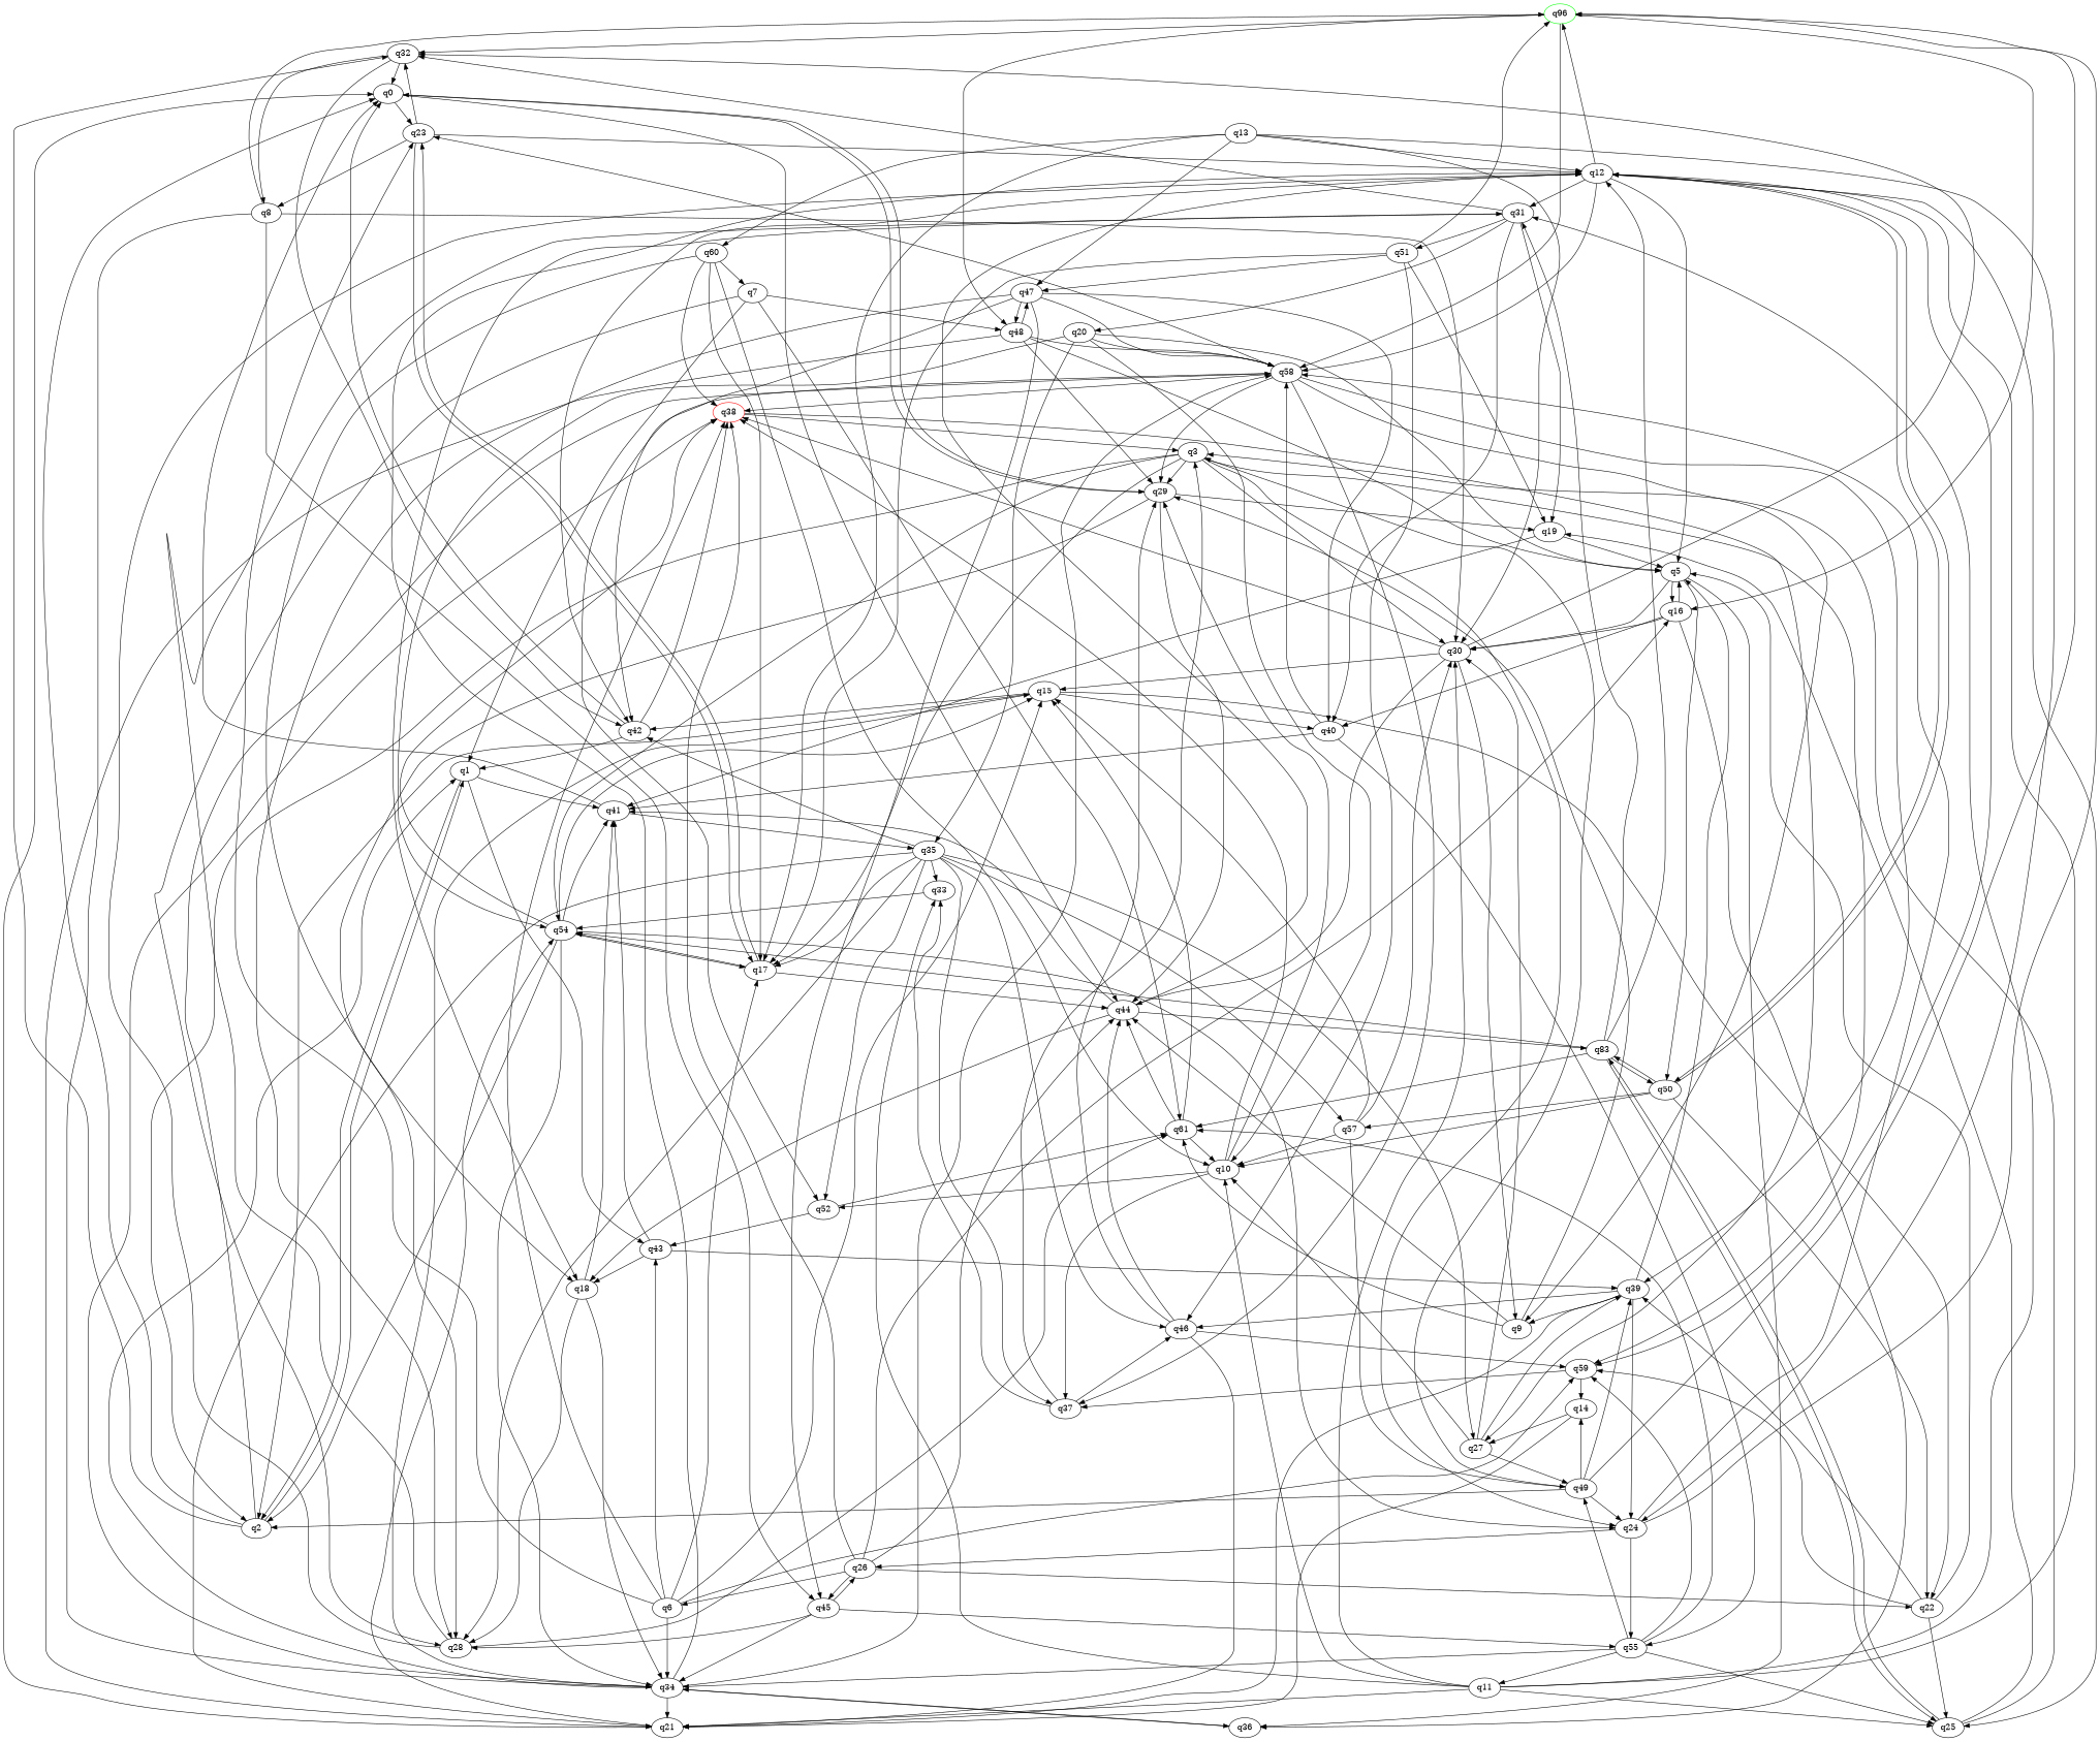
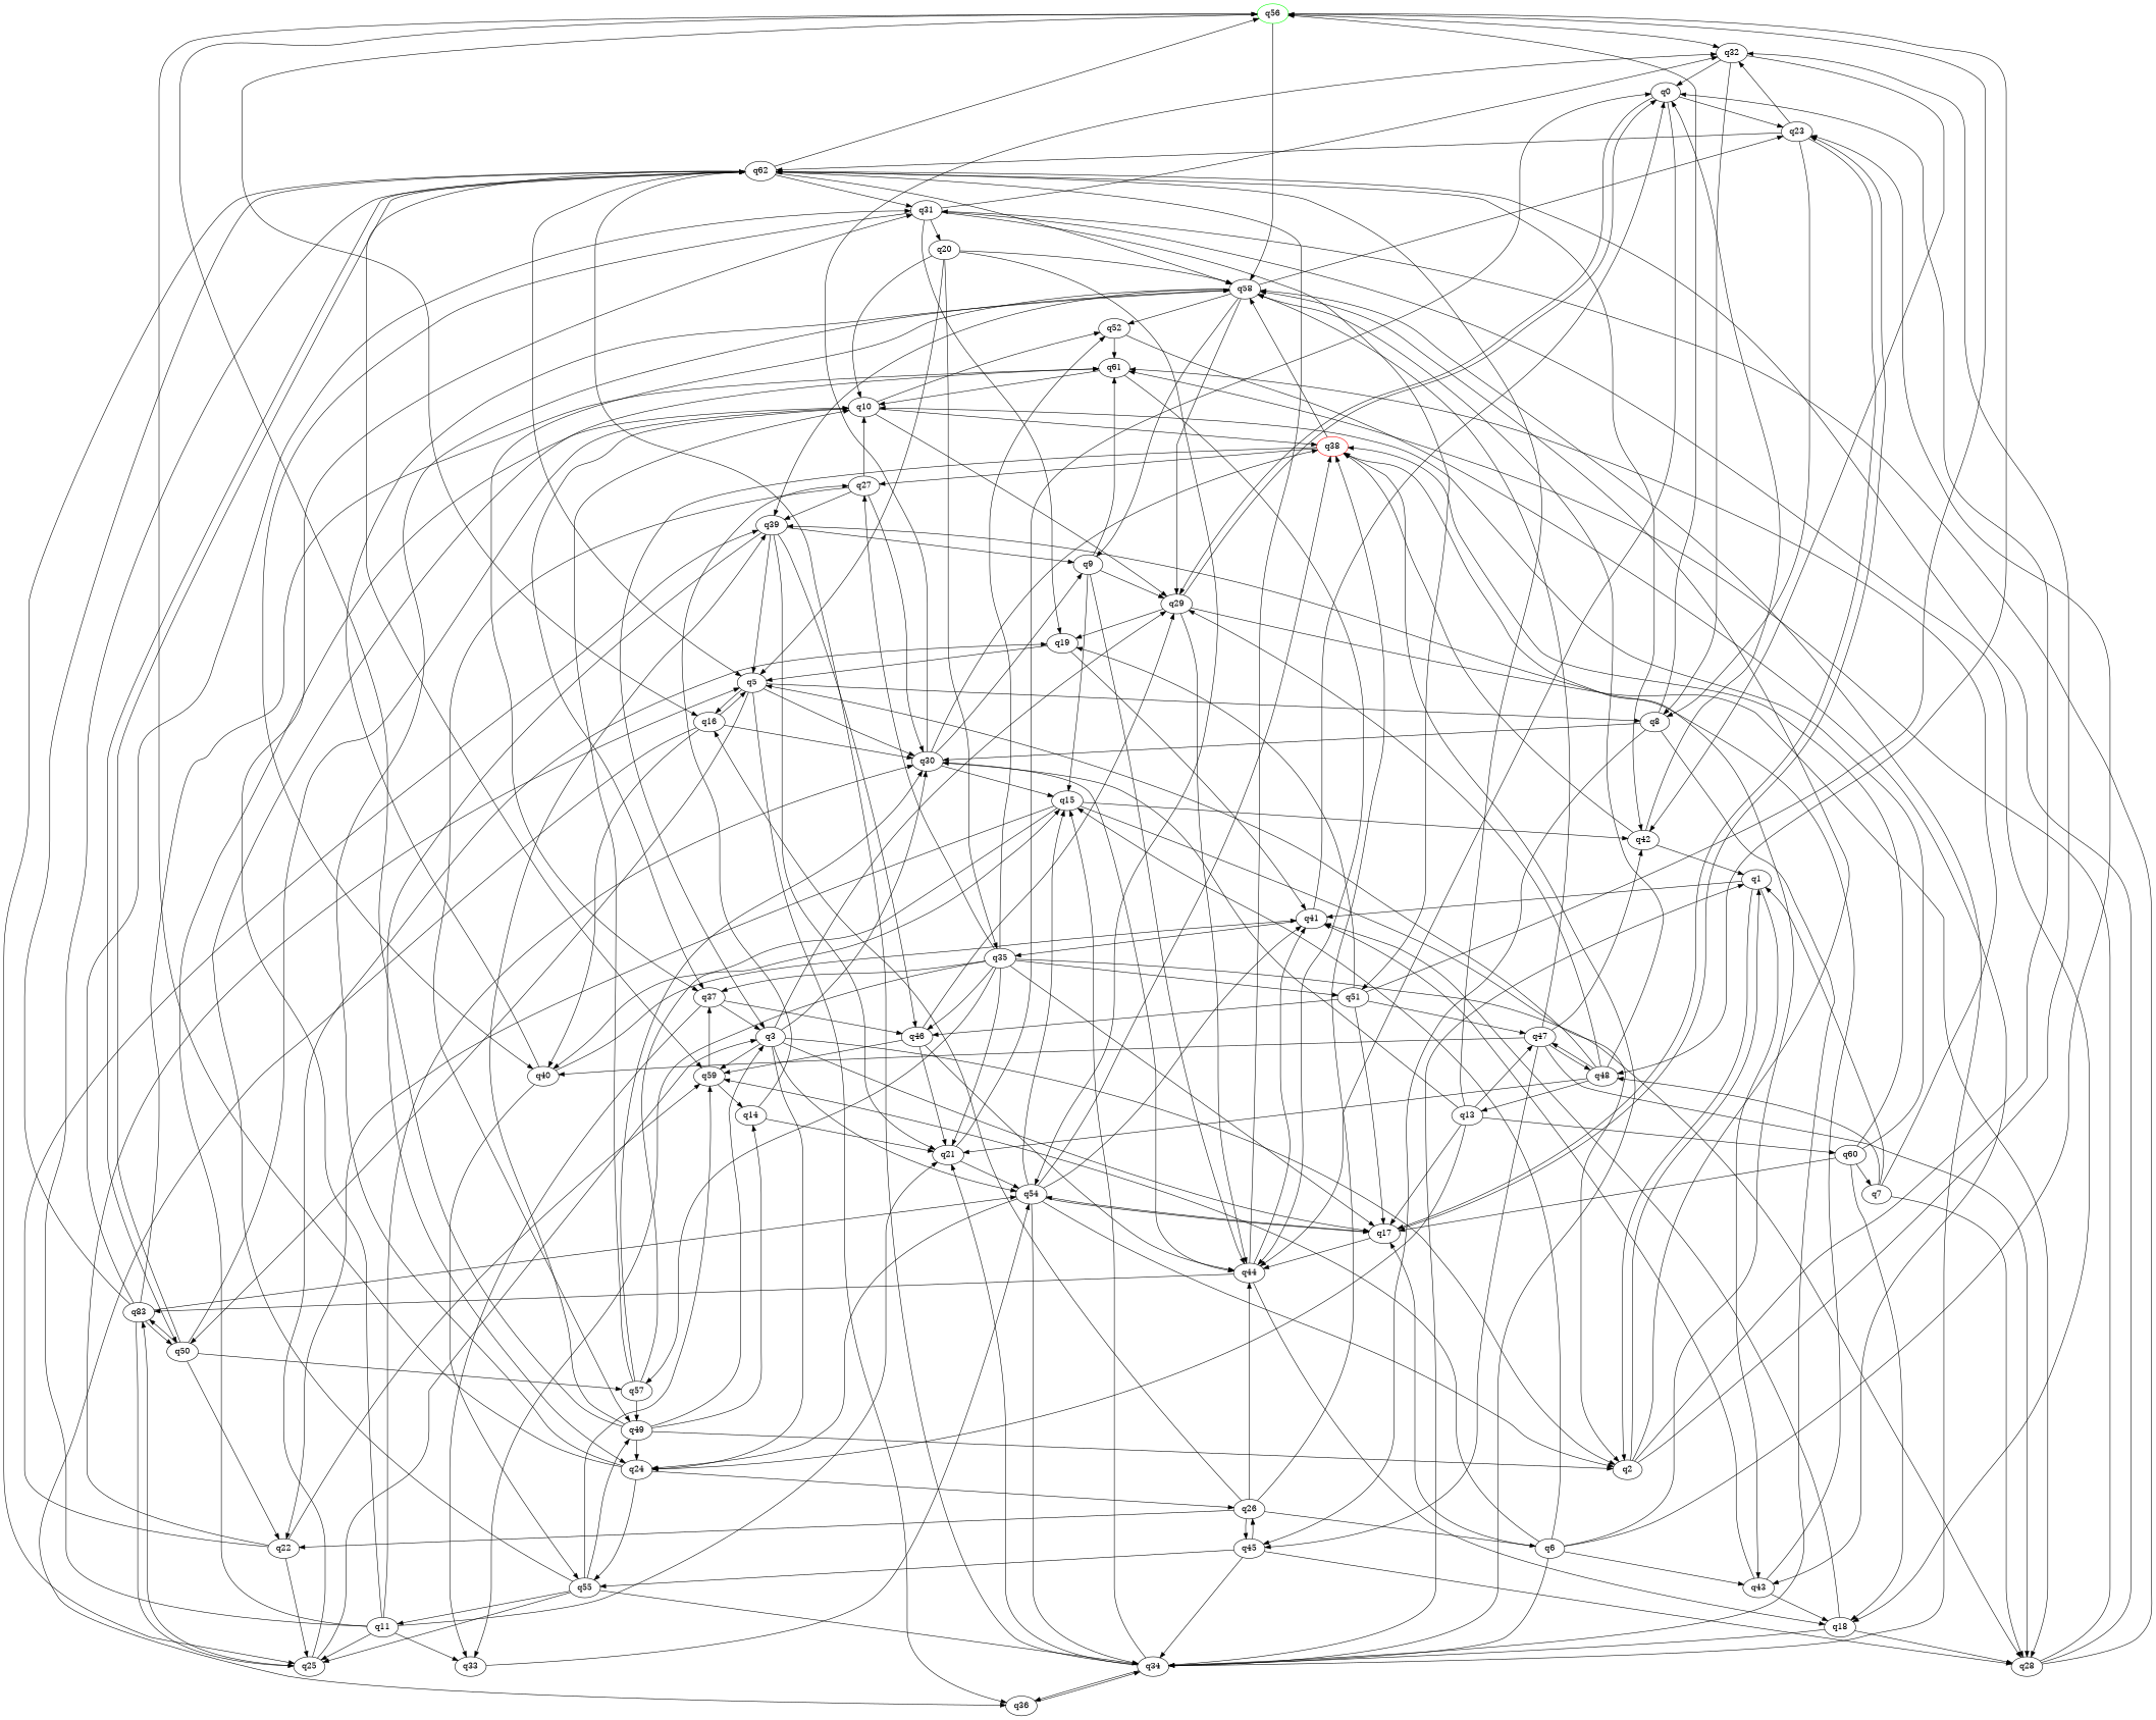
  digraph {
-   q56 [color=green initial=1 label=q96]
+   q56 [color=green initial=1]
    q32
    q58
    q16
    q48
    q0
    q8
    q42
    q38 [color=red final=1]
    q23
    q29
    q39
    q9
    q37
    q52
    q30
    q5
    q36
    q40
    q21
    q13
    q47
    q3
    q27
    q17
    q2
    q24
    q54
    q59
    q10
    q49
    q44
-   q12
+   q12 [label=q62]
    q28
    q19
    q41
    q18
    n38 [label=q83]
    q34
    q45
    q25
    q50
    q31
    q61
    q35
    q1
    q43
    q57
    q46
    q33
    q51
    q15
    q26
    q55
    q14
    q22
    q6
    q11
    q7
    q20
    q60
    q56 -> q32
    q56 -> q58
    q56 -> q16
    q56 -> q48
    q32 -> q0
    q32 -> q8
    q32 -> q42
-   q58 -> q38
+   q38 -> q58
    q58 -> q23
    q58 -> q29
    q58 -> q39
    q58 -> q9
    q58 -> q37
    q58 -> q52
    q16 -> q30
    q16 -> q5
    q16 -> q36
    q16 -> q40
    q48 -> q58
    q48 -> q29
    q48 -> q5
    q48 -> q21
+   q48 -> q13
    q48 -> q47
    q0 -> q23
    q0 -> q29
    q0 -> q44
    q8 -> q56
    q8 -> q30
    q8 -> q34
    q8 -> q45
    q42 -> q0
    q42 -> q38
    q42 -> q1
    q38 -> q3
    q38 -> q27
    q23 -> q32
    q23 -> q8
    q23 -> q17
    q23 -> q12
    q29 -> q0
    q29 -> q44
    q29 -> q28
    q29 -> q19
    q39 -> q9
    q39 -> q5
    q39 -> q21
    q39 -> q24
    q39 -> q46
    q9 -> q29
    q9 -> q44
    q9 -> q61
-   q61 -> q15
+   q9 -> q15
    q37 -> q3
    q37 -> q46
    q37 -> q33
    q52 -> q61
    q52 -> q43
    q30 -> q32
    q30 -> q38
    q30 -> q9
    q30 -> q44
    q30 -> q15
    q5 -> q16
+   q5 -> q8
    q5 -> q30
    q5 -> q36
    q5 -> q50
    q36 -> q34
    q40 -> q58
    q40 -> q41
    q40 -> q55
    q21 -> q0
    q21 -> q54
    q13 -> q30
    q13 -> q47
    q13 -> q17
    q13 -> q24
    q13 -> q12
    q13 -> q60
    q47 -> q58
    q47 -> q48
    q47 -> q42
    q47 -> q40
    q47 -> q28
    q47 -> q45
    q3 -> q29
    q3 -> q30
    q3 -> q17
    q3 -> q2
    q3 -> q24
    q3 -> q54
    q3 -> q59
    q27 -> q39
    q27 -> q30
    q27 -> q10
    q27 -> q49
    q17 -> q23
    q17 -> q54
    q17 -> q44
    q2 -> q32
    q2 -> q58
    q2 -> q0
    q2 -> q1
    q24 -> q56
    q24 -> q58
    q24 -> q26
    q24 -> q55
    q54 -> q38
    q54 -> q17
    q54 -> q2
    q54 -> q24
    q54 -> q41
    q54 -> q34
    q54 -> q15
    q59 -> q37
    q59 -> q14
    q10 -> q38
    q10 -> q29
    q10 -> q37
    q10 -> q52
    q49 -> q56
    q49 -> q39
    q49 -> q3
    q49 -> q2
    q49 -> q24
    q49 -> q14
    q44 -> q12
    q44 -> q41
    q44 -> q18
    q44 -> n38
    q12 -> q56
    q12 -> q58
    q12 -> q42
    q12 -> q5
    q12 -> q59
    q12 -> q25
    q12 -> q50
    q12 -> q31
    q28 -> q12
    q28 -> q31
    q28 -> q61
    q19 -> q5
    q19 -> q41
    q41 -> q0
    q41 -> q35
    q18 -> q28
    q18 -> q41
    q18 -> q34
    n38 -> q54
    n38 -> q12
    n38 -> q25
    n38 -> q50
    n38 -> q31
    n38 -> q61
    q34 -> q58
    q34 -> q38
    q34 -> q36
    q34 -> q21
    q34 -> q12
    q34 -> q1
    q34 -> q15
    q45 -> q28
    q45 -> q34
    q45 -> q26
    q45 -> q55
    q25 -> q3
    q25 -> q19
    q25 -> n38
    q50 -> q10
    q50 -> q12
    q50 -> n38
    q50 -> q57
    q50 -> q22
    q31 -> q32
    q31 -> q40
    q31 -> q19
    q31 -> q18
    q31 -> q51
    q31 -> q20
    q61 -> q10
    q61 -> q44
    q35 -> q37
    q35 -> q52
    q35 -> q21
    q35 -> q27
    q35 -> q17
    q35 -> q28
    q35 -> q57
    q35 -> q46
    q35 -> q33
-   q35 -> q42
+   q35 -> q51
    q1 -> q2
    q1 -> q41
    q1 -> q43
    q43 -> q39
    q43 -> q41
    q43 -> q18
    q57 -> q30
    q57 -> q10
    q57 -> q49
    q57 -> q15
    q46 -> q29
    q46 -> q21
    q46 -> q59
    q46 -> q44
    q33 -> q54
    q51 -> q56
    q51 -> q47
    q51 -> q17
    q51 -> q19
    q51 -> q46
    q15 -> q42
    q15 -> q40
    q15 -> q2
    q15 -> q22
    q26 -> q16
    q26 -> q38
    q26 -> q44
    q26 -> q45
    q26 -> q22
    q26 -> q6
    q55 -> q59
    q55 -> q49
    q55 -> q34
    q55 -> q25
    q55 -> q61
    q55 -> q11
    q14 -> q21
    q14 -> q27
    q22 -> q39
    q22 -> q5
    q22 -> q59
    q22 -> q25
    q6 -> q38
    q6 -> q23
    q6 -> q17
    q6 -> q59
    q6 -> q34
    q6 -> q43
    q6 -> q15
    q11 -> q30
    q11 -> q21
    q11 -> q10
    q11 -> q12
    q11 -> q25
    q11 -> q31
    q11 -> q33
    q7 -> q48
    q7 -> q28
    q7 -> q61
    q7 -> q1
    q20 -> q58
    q20 -> q5
    q20 -> q54
    q20 -> q10
    q20 -> q35
    q60 -> q38
    q60 -> q17
    q60 -> q10
    q60 -> q18
    q60 -> q7
  }
